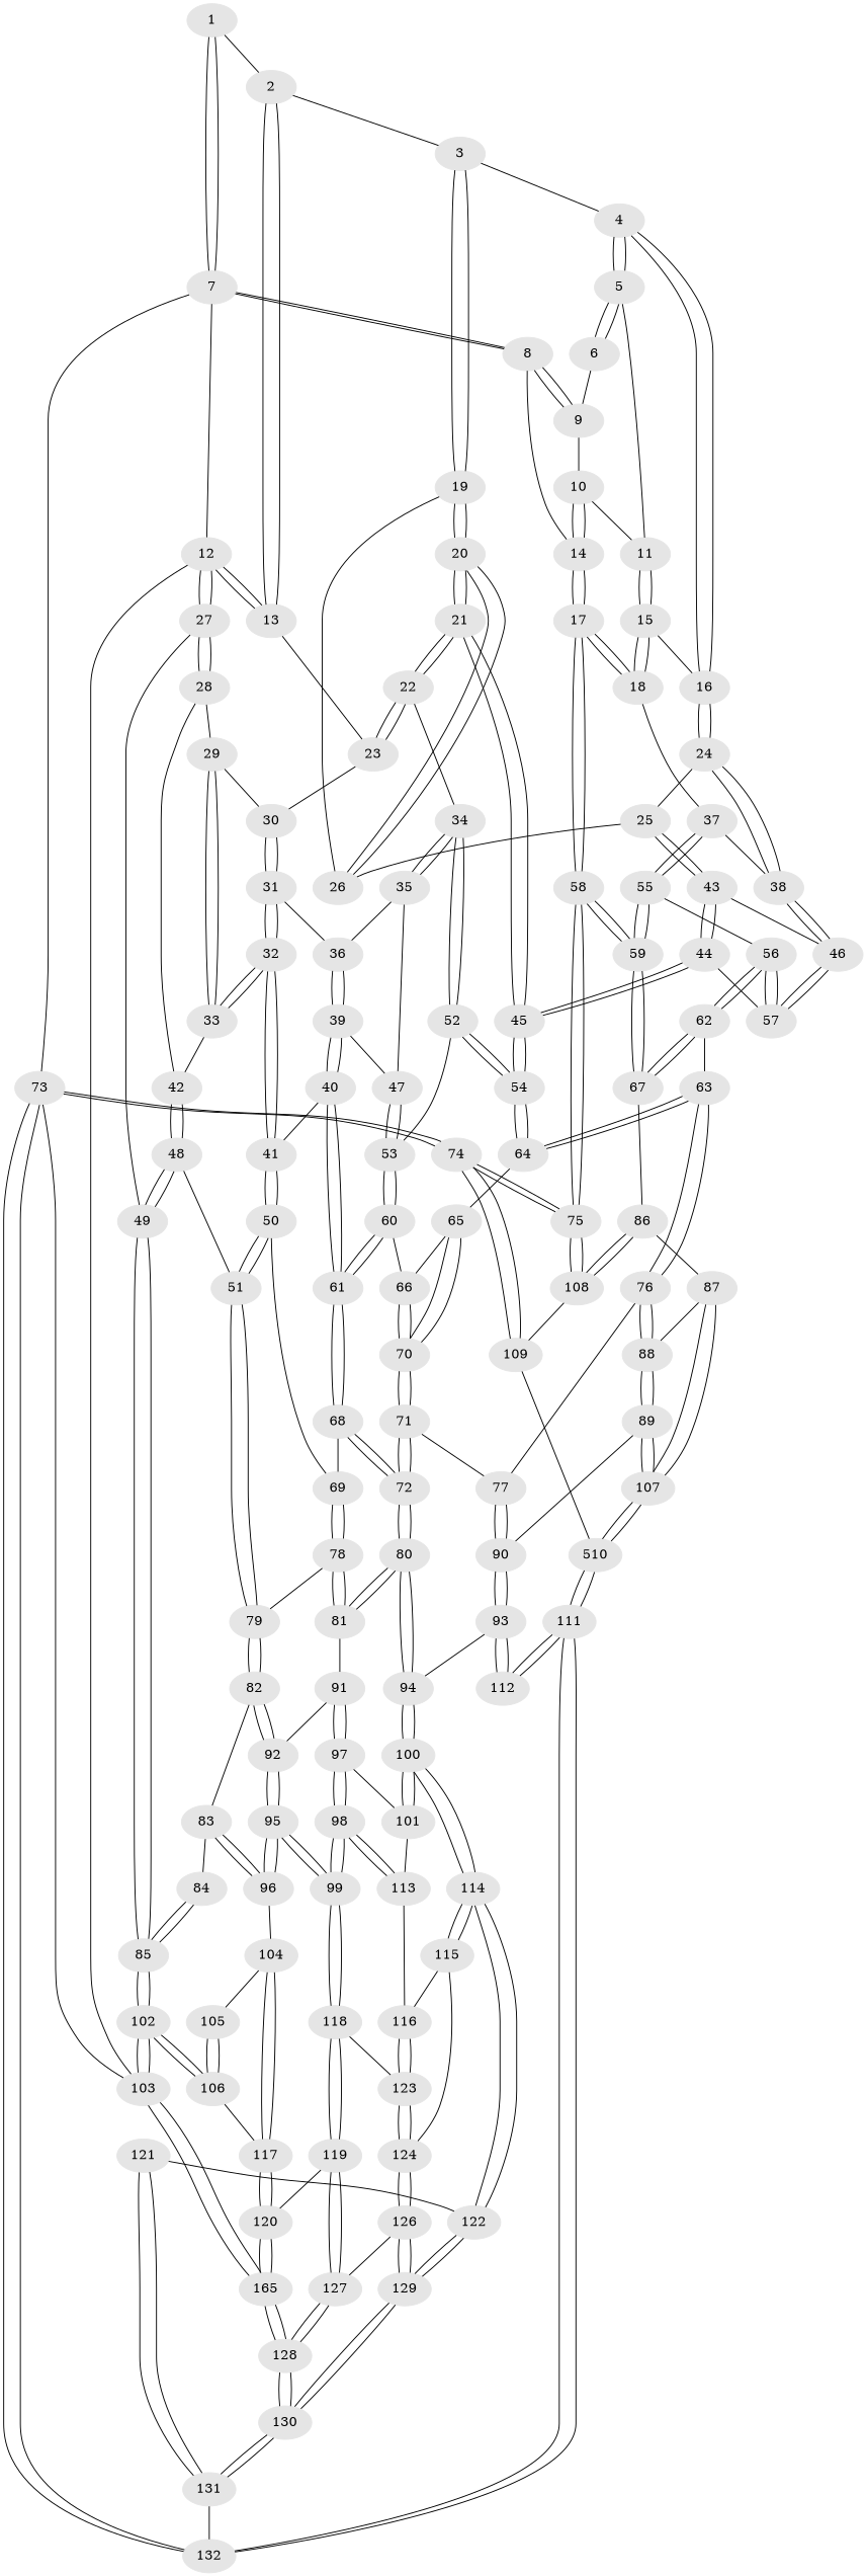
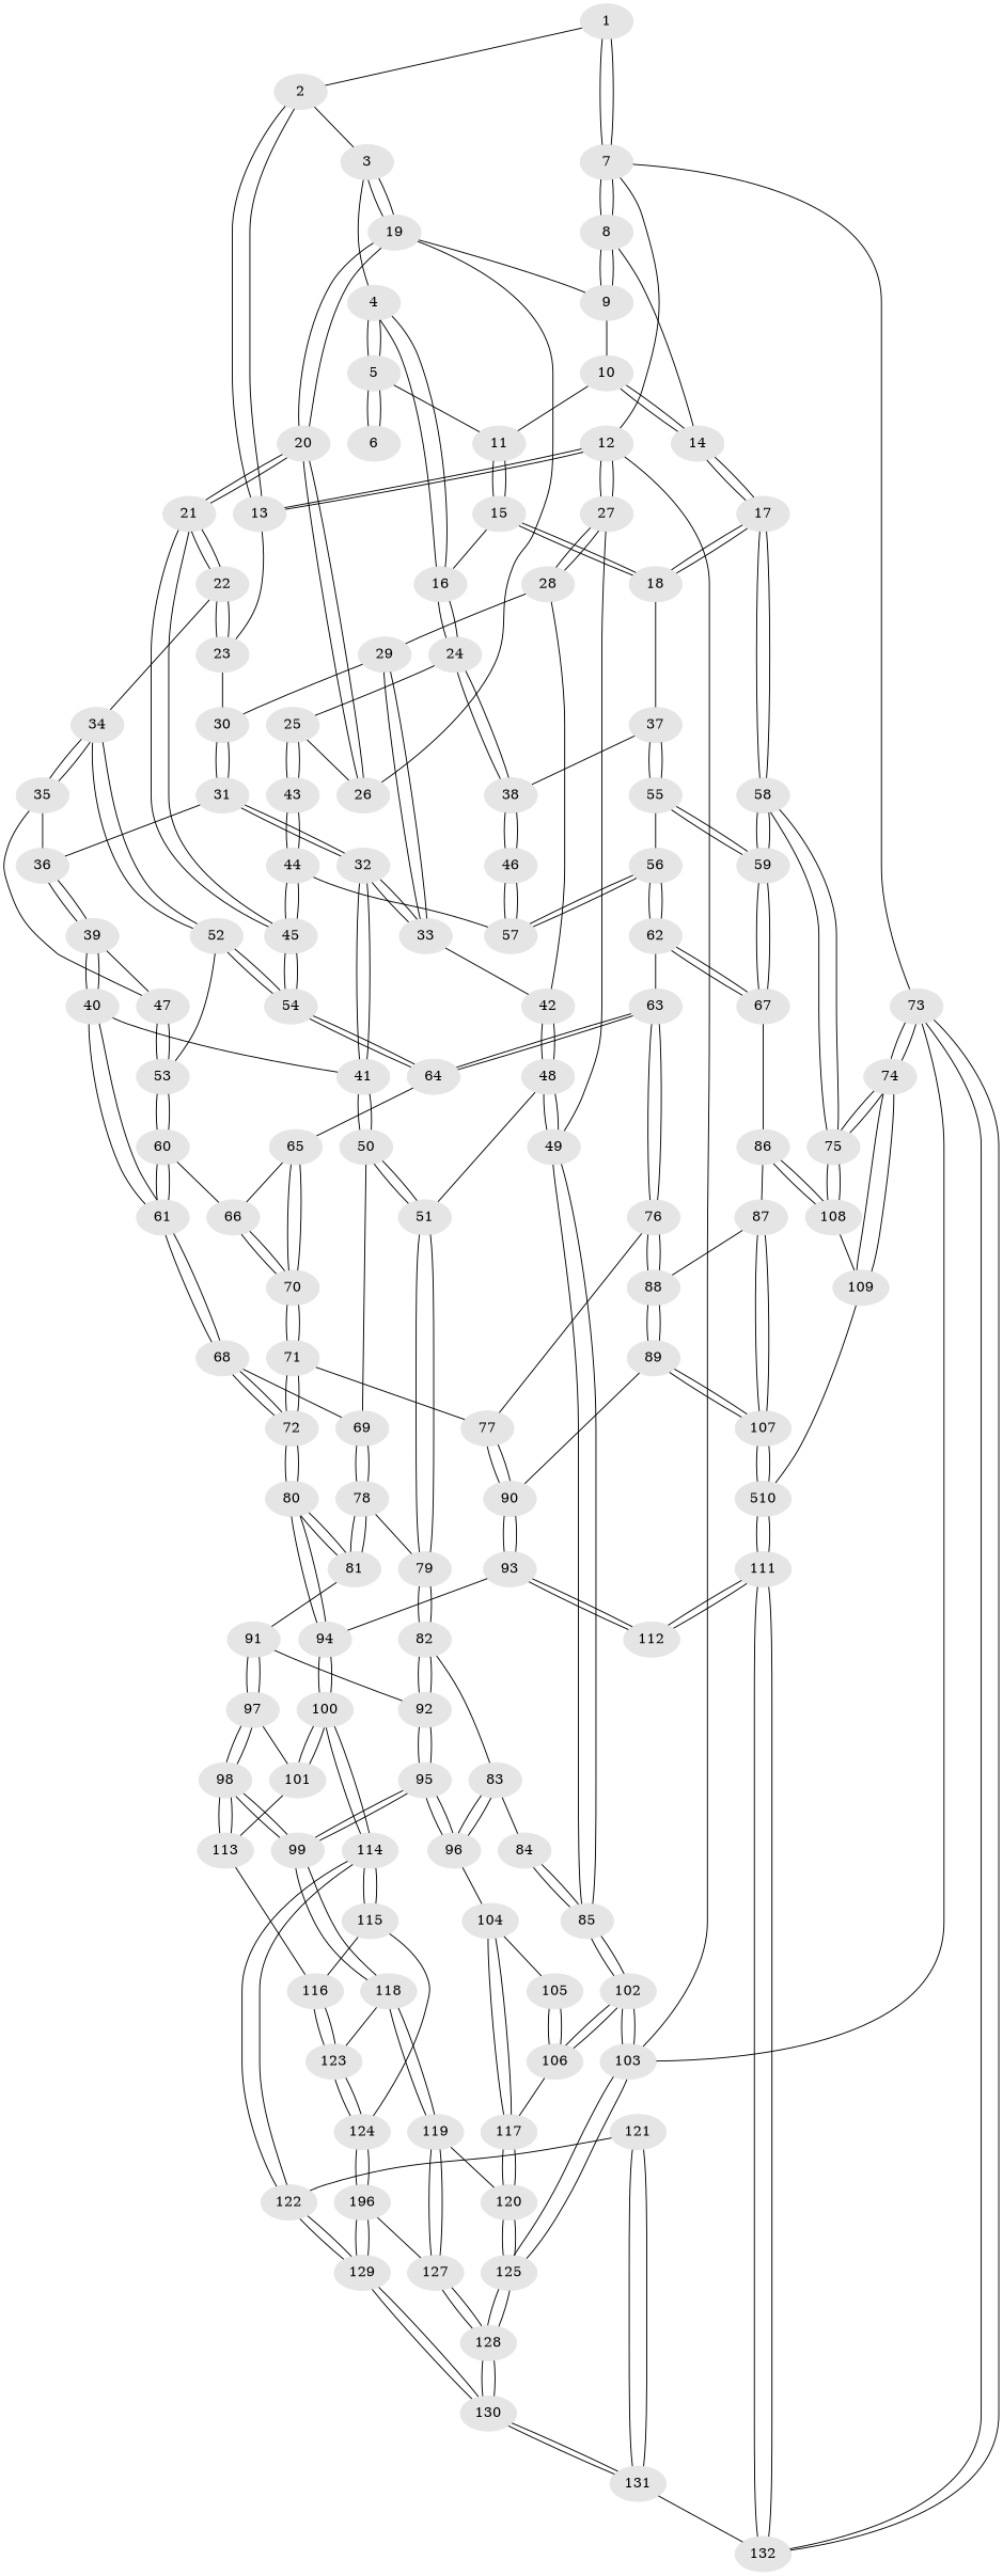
  graph {
    node [color=gray90 style=filled]
    1
    2
    7
    3
    13
    8
    12
    73
    4
    19
    23
    5
    16
    20
    26
    6
    11
    24
    9
    15
    10
    14
    27
    103
    74
    132
    17
    18
    28
    49
-   125 [label=165]
+   125
    30
    58
    37
    25
    38
    59
    75
    55
    21
    22
    45
    34
    54
    35
    52
    31
    43
    46
    44
    29
    42
    85
    33
    48
    32
    36
    41
    39
    50
    47
    53
    40
    56
    57
    61
    68
    51
    69
    64
    60
    79
    102
    78
    82
    66
    65
    62
    67
    63
    108
    86
    70
    72
    76
    77
    88
    71
    87
    80
    81
    90
    94
    109
    n95 [label=510]
    89
    93
    91
    83
    92
    100
    97
    84
    96
    95
    104
    105
    106
    107
    112
    98
    101
    99
    114
    118
    117
    113
    116
    123
    119
    115
    122
    128
    120
    111
    121
    131
    124
    129
-   126
+   126 [label=196]
    127
    130
    1 -- 2
    1 -- 7
    1 -- 7
    2 -- 3
    2 -- 13
    2 -- 13
    7 -- 8
    7 -- 8
    7 -- 12
    7 -- 73
    3 -- 4
    3 -- 19
    3 -- 19
    13 -- 23
    8 -- 9
    8 -- 9
    8 -- 14
    12 -- 13
    12 -- 13
    12 -- 27
    12 -- 27
    12 -- 103
    73 -- 103
    73 -- 74
    73 -- 74
    73 -- 132
    73 -- 132
    4 -- 5
    4 -- 5
    4 -- 16
    4 -- 16
    19 -- 20
    19 -- 20
    19 -- 26
    23 -- 30
    5 -- 6
    5 -- 6
    5 -- 11
    16 -- 24
    16 -- 24
    20 -- 26
    20 -- 26
    20 -- 21
    20 -- 21
-   6 -- 9
+   19 -- 9
    11 -- 15
    11 -- 15
    24 -- 25
    24 -- 38
    24 -- 38
    9 -- 10
    15 -- 16
    15 -- 18
    15 -- 18
    10 -- 11
    10 -- 14
    10 -- 14
    14 -- 17
    14 -- 17
    27 -- 28
    27 -- 28
    27 -- 49
    103 -- 125
    103 -- 125
    74 -- 75
    74 -- 75
    74 -- 109
    74 -- 109
    17 -- 18
    17 -- 18
    17 -- 58
    17 -- 58
    18 -- 37
    28 -- 29
    28 -- 42
    49 -- 85
    49 -- 85
    125 -- 128
    125 -- 128
    30 -- 31
    30 -- 31
    58 -- 59
    58 -- 59
    58 -- 75
    58 -- 75
    37 -- 38
    37 -- 55
    37 -- 55
    25 -- 26
    25 -- 43
    25 -- 43
    38 -- 46
    38 -- 46
    59 -- 67
    59 -- 67
    75 -- 108
    75 -- 108
    55 -- 59
    55 -- 59
    55 -- 56
    21 -- 22
    21 -- 22
    21 -- 45
    21 -- 45
    22 -- 23
    22 -- 23
    22 -- 34
    45 -- 54
    45 -- 54
    34 -- 35
    34 -- 35
    34 -- 52
    34 -- 52
    54 -- 64
    54 -- 64
    35 -- 36
    35 -- 47
    52 -- 54
    52 -- 54
    52 -- 53
    31 -- 32
    31 -- 32
    31 -- 36
-   43 -- 46
    43 -- 44
    43 -- 44
    46 -- 57
    46 -- 57
    44 -- 45
    44 -- 45
    44 -- 57
    29 -- 30
    29 -- 33
    29 -- 33
    42 -- 48
    42 -- 48
    85 -- 102
    85 -- 102
    33 -- 42
    48 -- 49
    48 -- 49
    48 -- 51
    32 -- 33
    32 -- 33
    32 -- 41
    32 -- 41
    36 -- 39
    36 -- 39
    41 -- 50
    41 -- 50
    39 -- 47
    39 -- 40
    39 -- 40
    50 -- 51
    50 -- 51
    50 -- 69
    47 -- 53
    47 -- 53
    53 -- 60
    53 -- 60
    40 -- 41
    40 -- 61
    40 -- 61
    56 -- 57
    56 -- 57
    56 -- 62
    56 -- 62
    61 -- 68
    61 -- 68
    68 -- 69
    68 -- 72
    68 -- 72
    51 -- 79
    51 -- 79
    69 -- 78
    69 -- 78
    64 -- 65
    60 -- 61
    60 -- 61
    60 -- 66
    79 -- 82
    79 -- 82
    102 -- 103
    102 -- 103
    102 -- 106
    102 -- 106
    78 -- 79
    78 -- 81
    78 -- 81
    82 -- 83
    82 -- 92
    82 -- 92
    66 -- 70
    66 -- 70
    65 -- 66
    65 -- 70
    65 -- 70
    62 -- 67
    62 -- 67
    62 -- 63
    67 -- 86
    63 -- 64
    63 -- 64
    63 -- 76
    63 -- 76
    108 -- 109
    86 -- 108
    86 -- 108
    86 -- 87
    70 -- 71
    70 -- 71
    72 -- 80
    72 -- 80
    76 -- 77
    76 -- 88
    76 -- 88
    77 -- 90
    77 -- 90
    88 -- 89
    88 -- 89
    71 -- 72
    71 -- 72
    71 -- 77
    87 -- 88
    87 -- 107
    87 -- 107
    80 -- 81
    80 -- 81
    80 -- 94
    80 -- 94
    81 -- 91
    90 -- 93
    90 -- 93
    94 -- 100
    94 -- 100
    109 -- n95
    n95 -- 111
    n95 -- 111
    89 -- 90
    89 -- 107
    89 -- 107
    93 -- 94
    93 -- 112
    93 -- 112
    91 -- 92
    91 -- 97
    91 -- 97
    83 -- 84
    83 -- 96
    83 -- 96
    92 -- 95
    92 -- 95
    100 -- 101
    100 -- 101
    100 -- 114
    100 -- 114
    97 -- 98
    97 -- 98
    97 -- 101
    84 -- 85
    84 -- 85
    96 -- 104
    95 -- 96
    95 -- 96
    95 -- 99
    95 -- 99
    104 -- 105
    104 -- 117
    104 -- 117
    105 -- 106
    105 -- 106
    106 -- 117
    107 -- n95
    107 -- n95
    98 -- 99
    98 -- 99
    98 -- 113
    98 -- 113
    101 -- 113
    99 -- 118
    99 -- 118
    114 -- 115
    114 -- 115
    114 -- 122
    114 -- 122
    118 -- 123
    118 -- 119
    118 -- 119
    117 -- 120
    117 -- 120
    113 -- 116
    116 -- 123
    116 -- 123
    123 -- 124
    123 -- 124
    119 -- 120
    119 -- 127
    119 -- 127
    115 -- 116
    115 -- 124
    122 -- 129
    122 -- 129
    128 -- 130
    128 -- 130
    120 -- 125
    120 -- 125
    111 -- 132
    111 -- 132
    111 -- 112
    111 -- 112
    121 -- 122
    121 -- 131
    121 -- 131
    131 -- 132
    124 -- 126
    124 -- 126
    129 -- 130
    129 -- 130
    126 -- 129
    126 -- 129
    126 -- 127
    127 -- 128
    127 -- 128
    130 -- 131
    130 -- 131
  }
